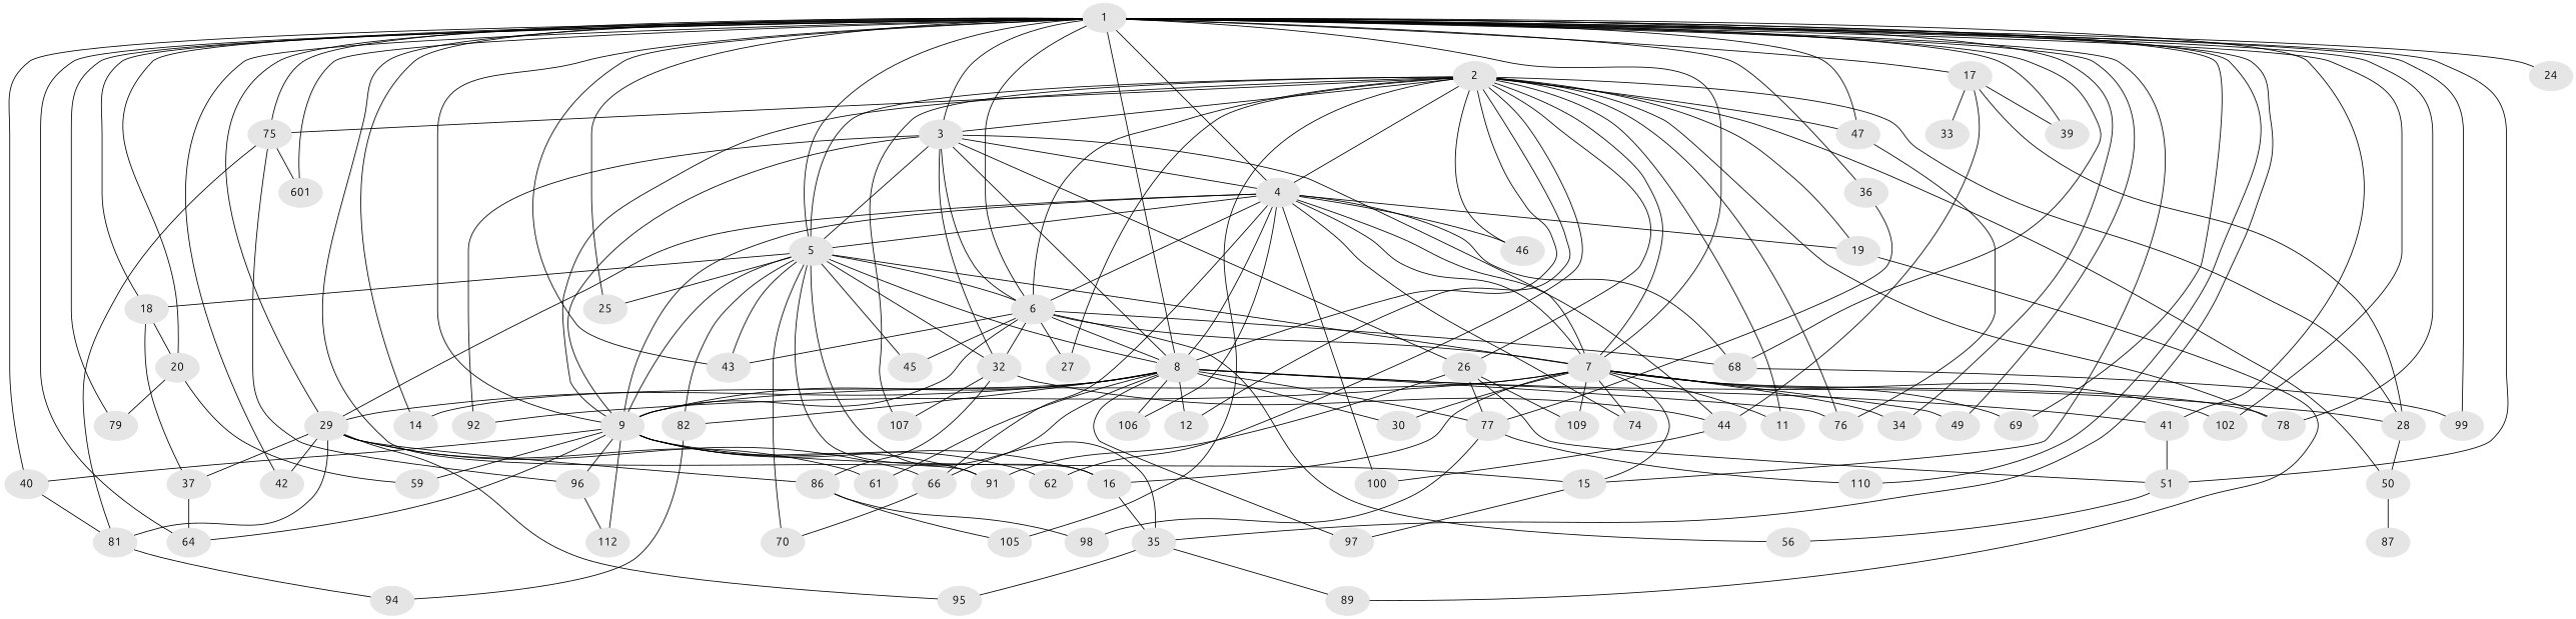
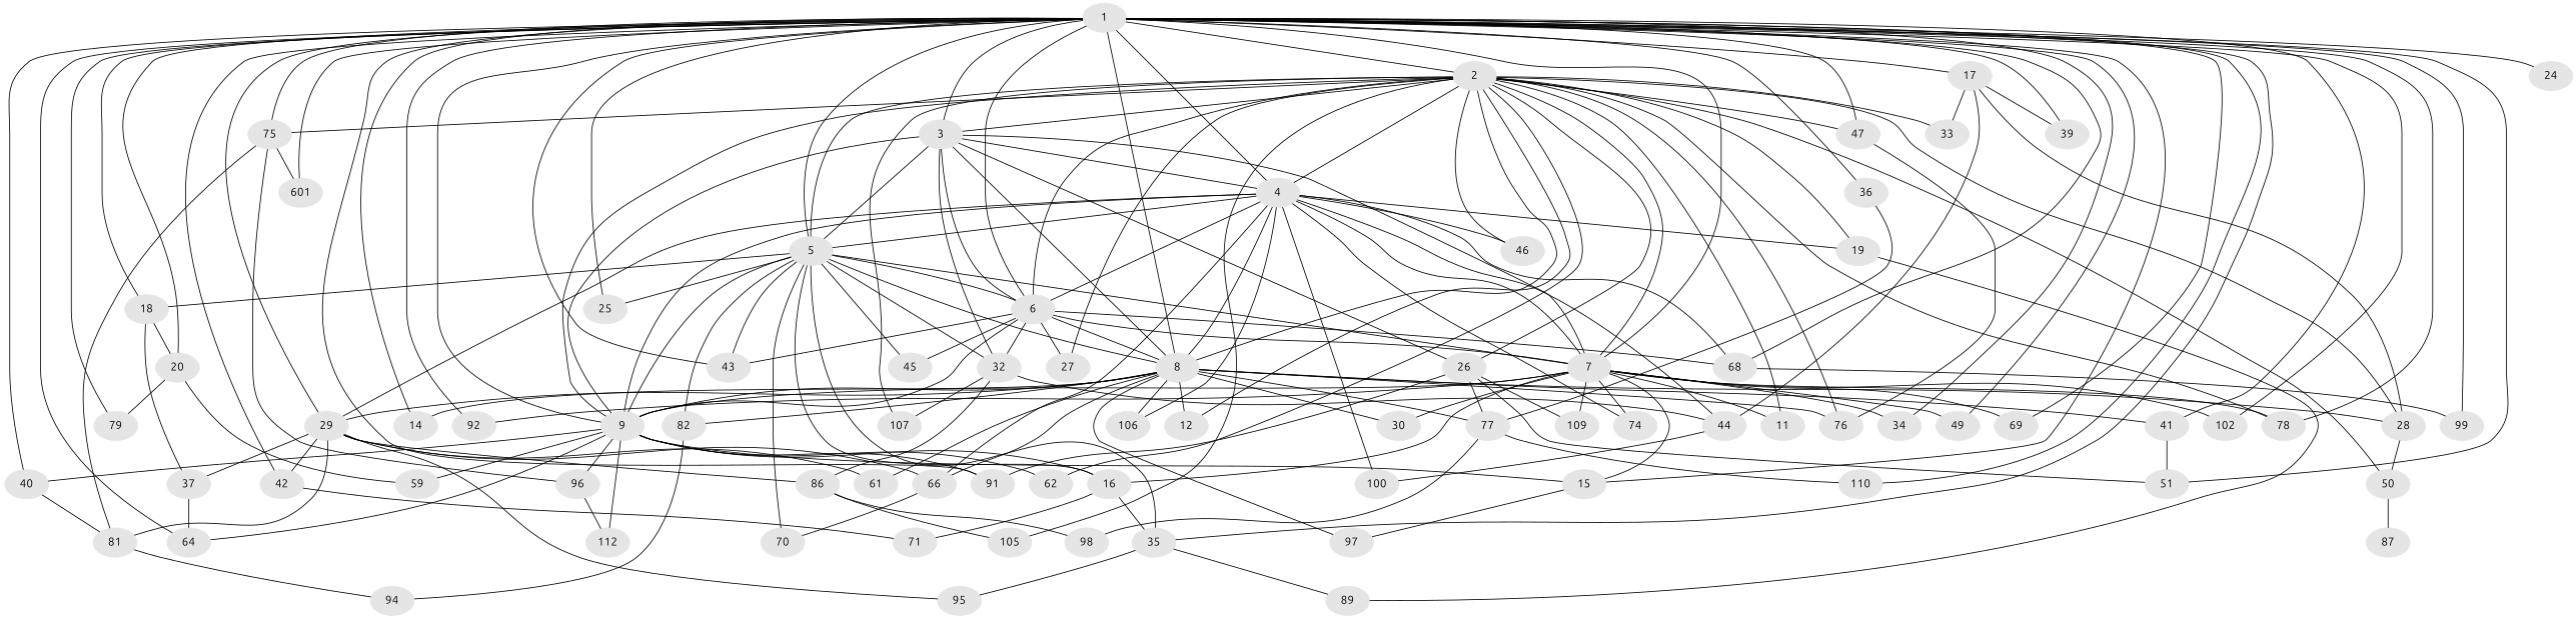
  graph {
    fontname=Ubuntu
    node [color=gray90 fontname=Ubuntu style=filled]
    edge [fontname=Ubuntu]
    1 [super="+10"]
    2 [super="+53"]
    3 [super="+67"]
    4 [super="+108"]
    5 [super="+22"]
    6 [super="+21"]
    7 [super="+65"]
    8 [super="+84"]
    9 [super="+31"]
    14
    15
    17 [super="+55"]
    18
    20
    24
    25 [super="+48"]
    29 [super="+63"]
    34
    35 [super="+57"]
    36
    39
    40
    41 [super="+60"]
    42
    43 [super="+90"]
    47 [super="+58"]
    49
    51
    64
    68 [super="+72"]
    69
    75
    78 [super="+103"]
    79
    91
    92
    99
    n38 [label=601]
    102
    110
    11
    12
    19
    26 [super="+104"]
    27
    28 [super="+54"]
    33
    46
    50
    62
    76 [super="+83"]
    105
    107
    32 [super="+38"]
    44 [super="+85"]
    66 [super="+80"]
    74
    100
    106
    16 [super="+73"]
    45
    70
    82
-   56
    30
    109
    61
    77
    97
    59
    96
    112
    37 [super="+93"]
    81 [super="+111"]
    86
    95
    89
+   71
    87
    94
    98
+   1 -- 2 [weight=2]
    1 -- 3 [weight=3]
    1 -- 4 [weight=2]
    1 -- 5 [weight=2]
    1 -- 6 [weight=2]
    1 -- 7 [weight=2]
    1 -- 8 [weight=2]
    1 -- 9 [weight=2]
    1 -- 14
    1 -- 15
    1 -- 17 [weight=2]
    1 -- 18
    1 -- 20
    1 -- 24
    1 -- 25
    1 -- 29
    1 -- 34
    1 -- 35
    1 -- 36
    1 -- 39
    1 -- 40
    1 -- 41
    1 -- 42
    1 -- 43
    1 -- 47
    1 -- 49
    1 -- 51
    1 -- 64
    1 -- 68
    1 -- 69
    1 -- 75
    1 -- 78
    1 -- 79
    1 -- 91
-   3 -- 92
+   1 -- 92
    1 -- 99
    1 -- n38
    1 -- 102
    1 -- 110
    2 -- 3
    2 -- 4
    2 -- 5
    2 -- 6
    2 -- 7
    2 -- 8 [weight=2]
    2 -- 9
    2 -- 47
    2 -- 75
    2 -- 78
    2 -- 11
    2 -- 12
    2 -- 19
    2 -- 26
    2 -- 27
    2 -- 28 [weight=2]
+   2 -- 33
    2 -- 46
    2 -- 50
    2 -- 62
    2 -- 76
    2 -- 105
    2 -- 107
    3 -- 4
    3 -- 5
    3 -- 6
    3 -- 7
    3 -- 8
    3 -- 9
    3 -- 26
    3 -- 32
    4 -- 5
    4 -- 6
    4 -- 7 [weight=2]
    4 -- 8
    4 -- 9
    4 -- 29 [weight=2]
    4 -- 68
    4 -- 19
    4 -- 46
    4 -- 44
    4 -- 66
    4 -- 74
    4 -- 100
    4 -- 106
    5 -- 6
    5 -- 7
    5 -- 8
    5 -- 9
    5 -- 18
    5 -- 25
    5 -- 35
    5 -- 43
    5 -- 32
    5 -- 16
    5 -- 45
    5 -- 70
    5 -- 82
    6 -- 7 [weight=2]
    6 -- 8
    6 -- 9
    6 -- 43
    6 -- 68
    6 -- 27
    6 -- 32
    6 -- 45
-   6 -- 56
    7 -- 9
    7 -- 15
    7 -- 34
    7 -- 49
    7 -- 69
    7 -- 78
    7 -- 92
    7 -- 102
    7 -- 11
    7 -- 74
    7 -- 16
    7 -- 30
    7 -- 109
    8 -- 9
    8 -- 14
    8 -- 29
    8 -- 41
    8 -- 12
    8 -- 28
    8 -- 76
    8 -- 66
    8 -- 106
    8 -- 82
    8 -- 30
    8 -- 61
    8 -- 77
    8 -- 97
    9 -- 15
    9 -- 40
    9 -- 64
    9 -- 91
    9 -- 62
    9 -- 16
    9 -- 59
    9 -- 96
    9 -- 112
    15 -- 97
    17 -- 39
    17 -- 28
    17 -- 33
    17 -- 44
    18 -- 20
    18 -- 37
    20 -- 79
    20 -- 59
    29 -- 42
    29 -- 66
    29 -- 61
    29 -- 37
    29 -- 81
    29 -- 86
    29 -- 95
    35 -- 95
    35 -- 89
    36 -- 77
    40 -- 81
    41 -- 51
+   42 -- 71
    47 -- 76
-   51 -- 56
    68 -- 99
    75 -- n38
    75 -- 96
    75 -- 81
    19 -- 89
    26 -- 51
    26 -- 91
    26 -- 109
    26 -- 77
    28 -- 50
    50 -- 87
    32 -- 107
    32 -- 44
    32 -- 86
    44 -- 100
    66 -- 70
    16 -- 35
+   16 -- 71
    82 -- 94
    77 -- 110
    77 -- 98
    96 -- 112
    37 -- 64
    81 -- 94
    86 -- 105
    86 -- 98
  }
